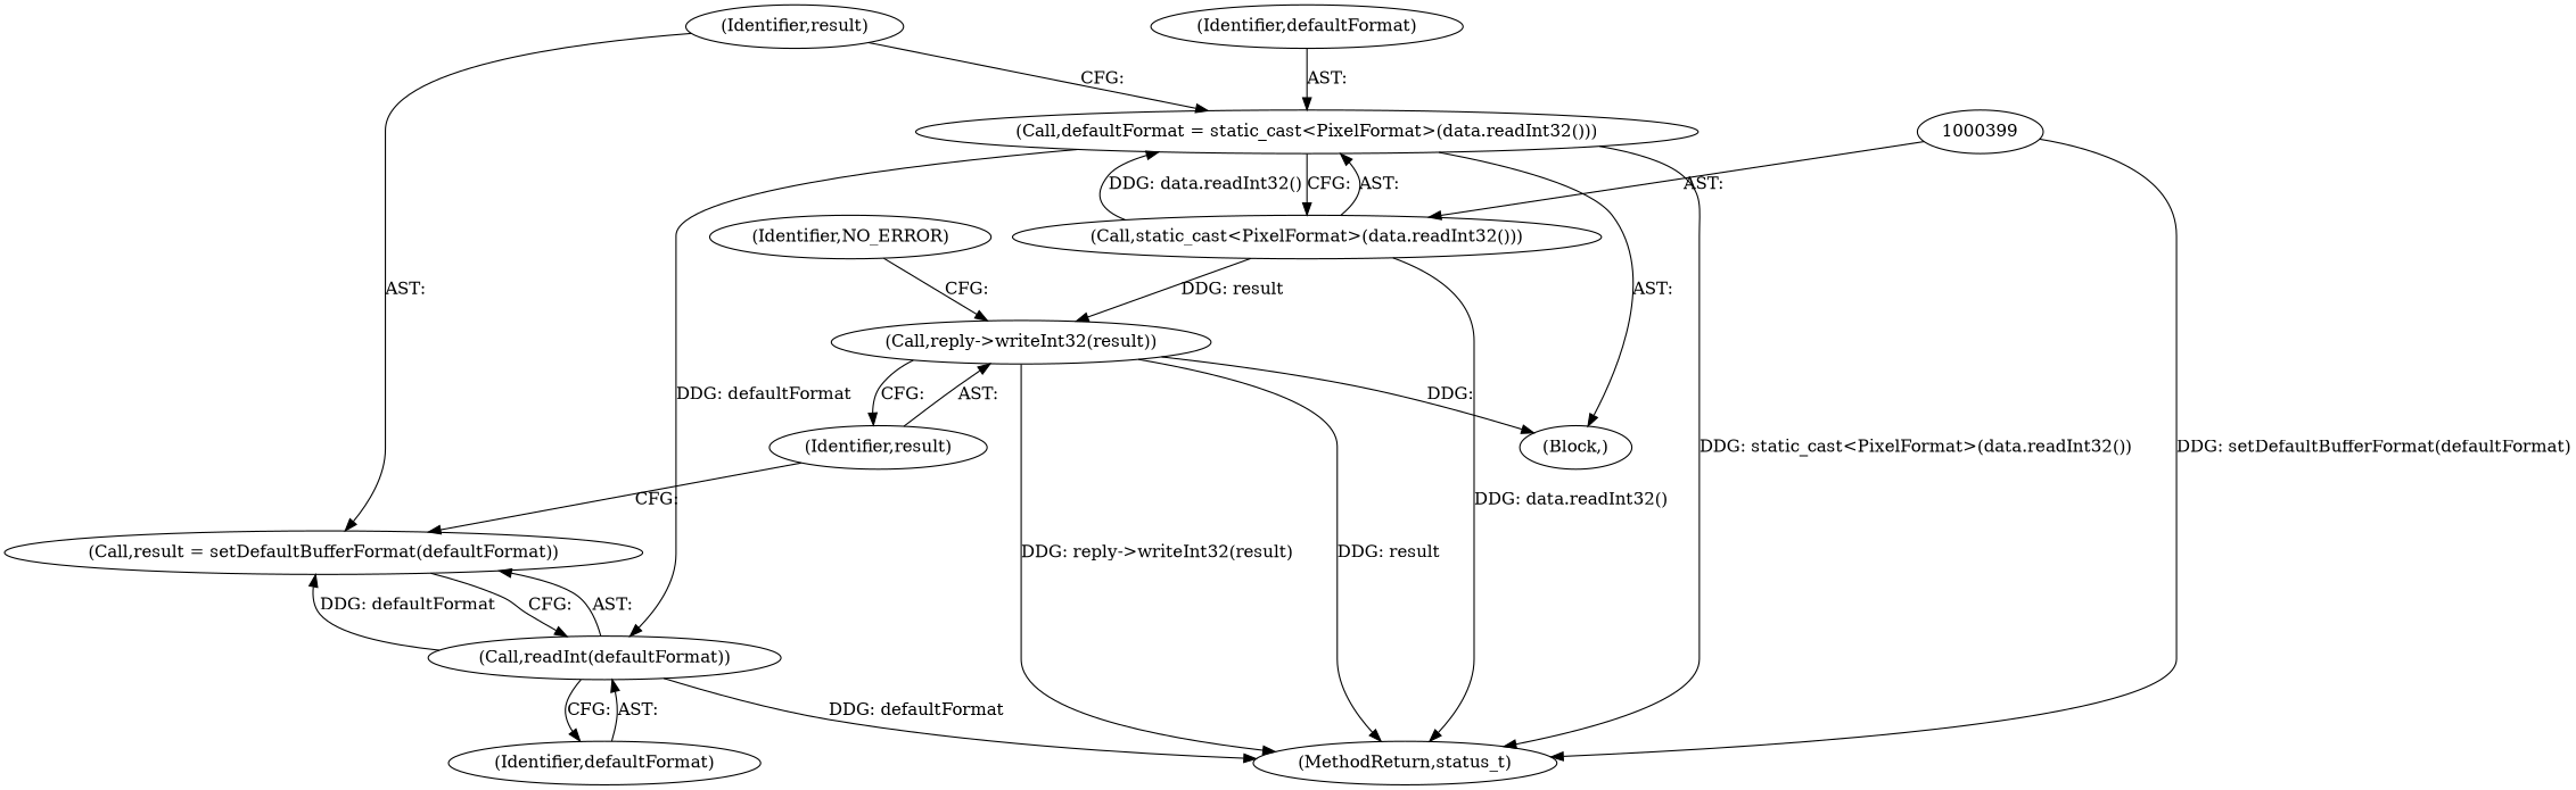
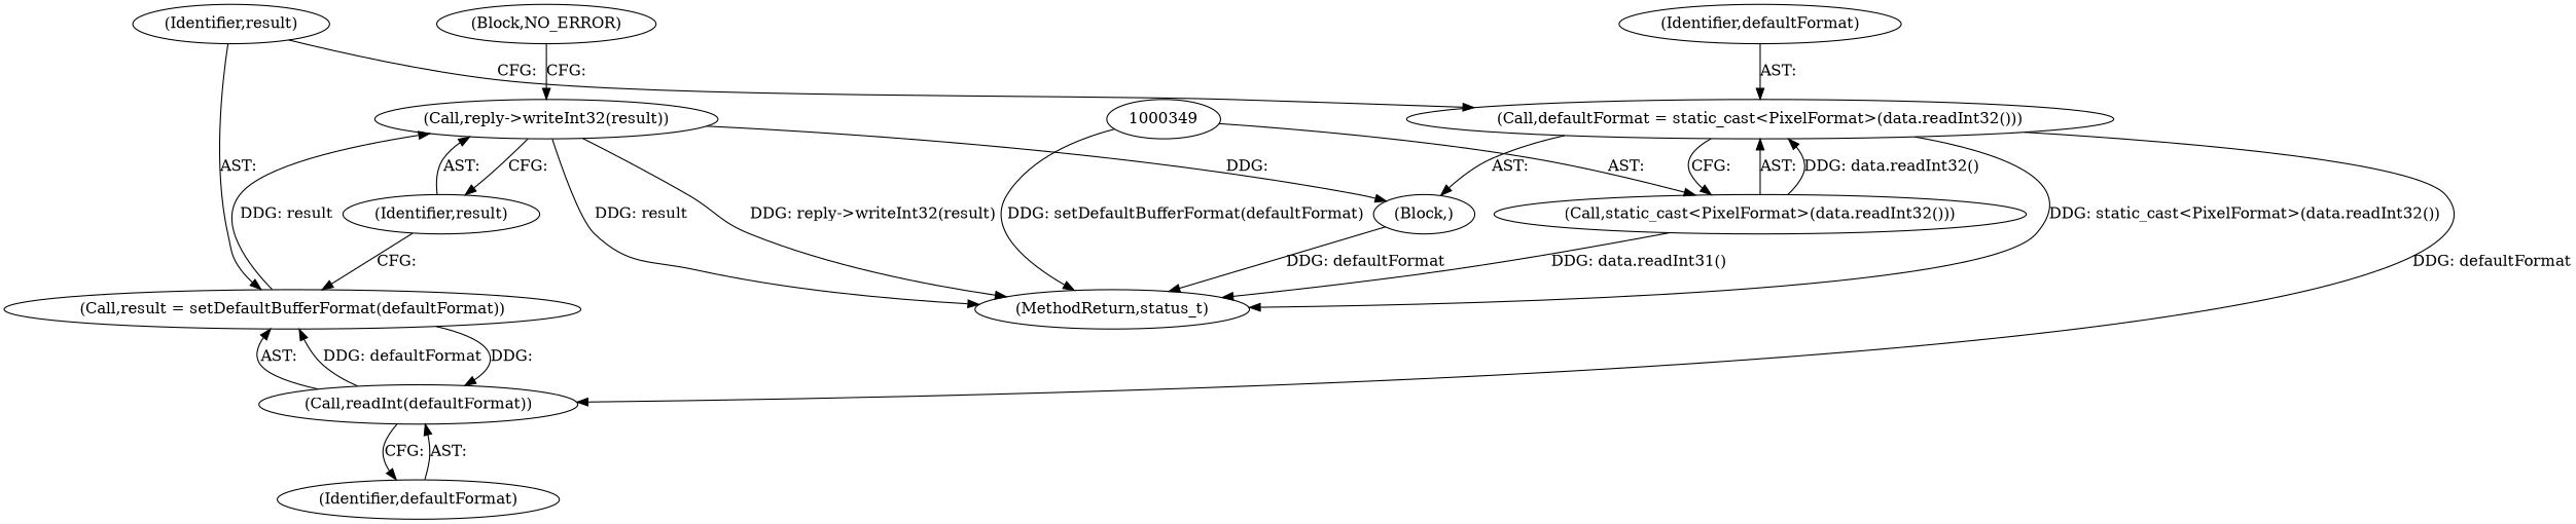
  digraph {
    n1 [label="(Call,reply->writeInt32(result))"]
    n2 [label="(MethodReturn,status_t)"]
    n3 [label="(Identifier,result)"]
    n4 [label="(Block,)"]
    n5 [label="(Call,result = setDefaultBufferFormat(defaultFormat))"]
    n6 [label="(Call,readInt(defaultFormat))"]
    n7 [label="(Identifier,defaultFormat)"]
    n8 [label="(Call,defaultFormat = static_cast<PixelFormat>(data.readInt32()))"]
    n9 [label="(Call,static_cast<PixelFormat>(data.readInt32()))"]
    n10 [label="(Identifier,result)"]
    n11 [label="(Identifier,defaultFormat)"]
-   n12 [label="(Identifier,NO_ERROR)"]
-   1000399
+   n12 [label="(Block,NO_ERROR)"]
+   1000399 [label=1000349]
    n1 -> n2 [label="DDG: result"]
    n1 -> n2 [label="DDG: reply->writeInt32(result)"]
    n1 -> n3 [label="CFG: "]
    n1 -> n4 [label="DDG: "]
    n3 -> n1 [label="AST: "]
    n3 -> n5 [label="CFG: "]
-   n9 -> n1 [label="DDG: result"]
-   n5 -> n6 [label="CFG: "]
-   n6 -> n2 [label="DDG: defaultFormat"]
+   n5 -> n1 [label="DDG: result"]
+   n5 -> n6 [label="DDG: "]
+   n4 -> n2 [label="DDG: defaultFormat"]
    n6 -> n5 [label="AST: "]
    n6 -> n5 [label="DDG: defaultFormat"]
    n6 -> n7 [label="CFG: "]
    n7 -> n6 [label="AST: "]
    n8 -> n2 [label="DDG: static_cast<PixelFormat>(data.readInt32())"]
    n8 -> n4 [label="AST: "]
    n8 -> n6 [label="DDG: defaultFormat"]
    n8 -> n9 [label="CFG: "]
-   n9 -> n2 [label="DDG: data.readInt32()"]
+   n9 -> n2 [label="DDG: data.readInt31()"]
    n9 -> n8 [label="AST: "]
    n9 -> n8 [label="DDG: data.readInt32()"]
    n10 -> n5 [label="AST: "]
    n10 -> n8 [label="CFG: "]
    n11 -> n8 [label="AST: "]
    n12 -> n1 [label="CFG: "]
    1000399 -> n2 [label="DDG: setDefaultBufferFormat(defaultFormat)"]
    1000399 -> n9 [label="AST: "]
  }
